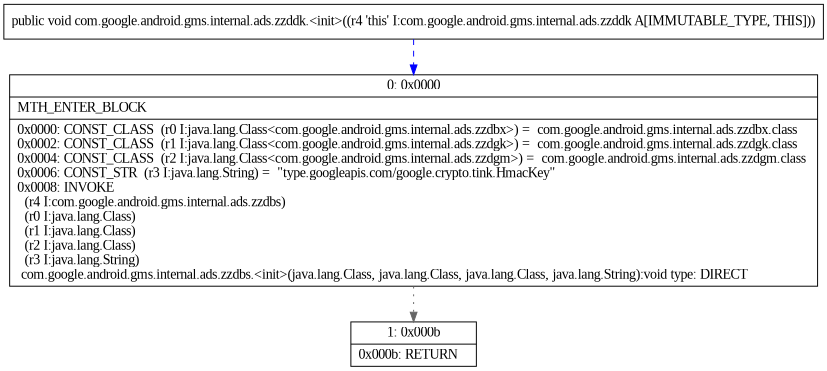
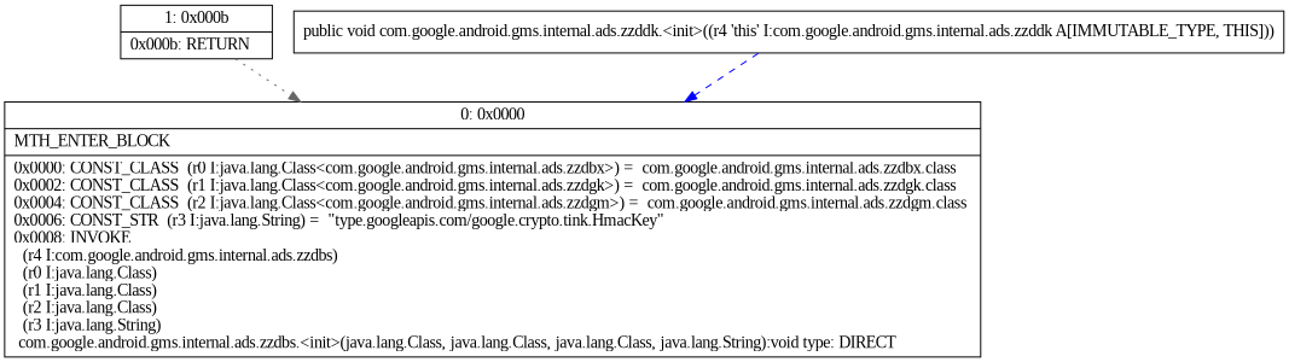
  digraph {
    fontname="Liberation Serif"
    node [shape=record fontname="Liberation Serif"]
    edge [fontname="Liberation Serif"]
    n1 [label="{0\:\ 0x0000|MTH_ENTER_BLOCK\l|0x0000: CONST_CLASS  (r0 I:java.lang.Class\<com.google.android.gms.internal.ads.zzdbx\>) =  com.google.android.gms.internal.ads.zzdbx.class \l0x0002: CONST_CLASS  (r1 I:java.lang.Class\<com.google.android.gms.internal.ads.zzdgk\>) =  com.google.android.gms.internal.ads.zzdgk.class \l0x0004: CONST_CLASS  (r2 I:java.lang.Class\<com.google.android.gms.internal.ads.zzdgm\>) =  com.google.android.gms.internal.ads.zzdgm.class \l0x0006: CONST_STR  (r3 I:java.lang.String) =  \"type.googleapis.com\/google.crypto.tink.HmacKey\" \l0x0008: INVOKE  \l  (r4 I:com.google.android.gms.internal.ads.zzdbs)\l  (r0 I:java.lang.Class)\l  (r1 I:java.lang.Class)\l  (r2 I:java.lang.Class)\l  (r3 I:java.lang.String)\l com.google.android.gms.internal.ads.zzdbs.\<init\>(java.lang.Class, java.lang.Class, java.lang.Class, java.lang.String):void type: DIRECT \l}"]
    n2 [label="{1\:\ 0x000b|0x000b: RETURN   \l}"]
    n3 [label="{public void com.google.android.gms.internal.ads.zzddk.\<init\>((r4 'this' I:com.google.android.gms.internal.ads.zzddk A[IMMUTABLE_TYPE, THIS])) }"]
-   n1 -> n2 [color=gray40 style=dotted]
+   n2 -> n1 [color=gray40 style=dotted]
    n3 -> n1 [color=blue style=dashed]
  }
